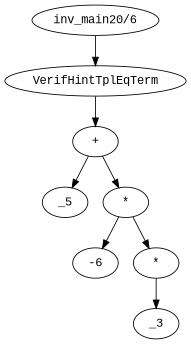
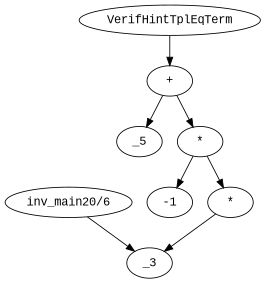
  digraph {
    fontname="Liberation Mono"
    node [fontname="Liberation Mono"]
    edge [fontname="Liberation Mono"]
    n1 [label="inv_main20/6"]
    n2 [label=VerifHintTplEqTerm]
    n3 [label="+"]
    n4 [label=_5]
    n5 [label="*"]
-   n6 [label=-6]
+   n6 [label=-1]
    n7 [label="*"]
    n8 [label=_3]
-   n1 -> n2
+   n1 -> n8
    n2 -> n3
    n3 -> n4
    n3 -> n5
    n5 -> n6
    n5 -> n7
    n7 -> n8
  }
